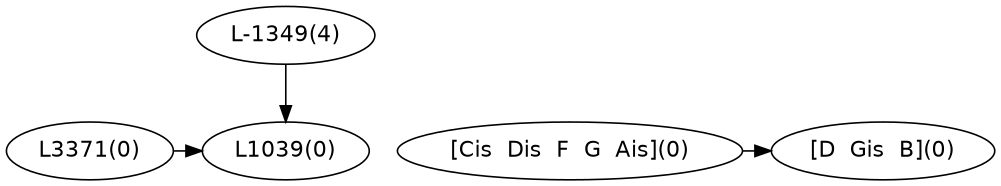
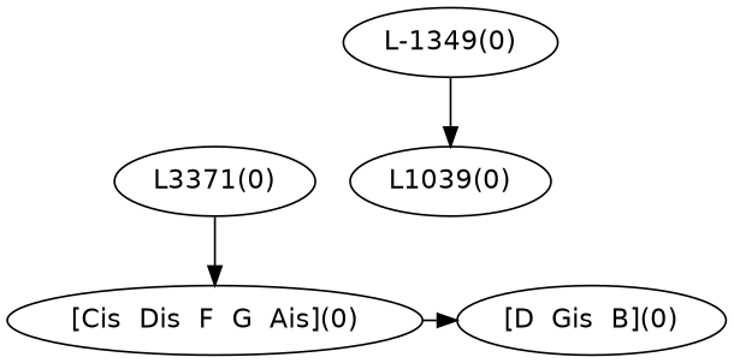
  digraph {
    fontname="DejaVu Sans"
    node [fontname="DejaVu Sans"]
    edge [fontname="DejaVu Sans"]
    "L3371(0)"
    "L1039(0)"
-   "L-1349(0)" [label="L-1349(4)"]
+   "L-1349(0)"
    "[Cis  Dis  F  G  Ais](0)"
    "[D  Gis  B](0)"
    subgraph sub_1 {
      rank=same
      "L3371(0)"
      "L1039(0)"
    }
    subgraph sub_2 {
      rank=min
      "L-1349(0)"
    }
    subgraph sub_3 {
      rank=max
      "[Cis  Dis  F  G  Ais](0)"
      "[D  Gis  B](0)"
    }
-   "L3371(0)" -> "L1039(0)"
+   "L3371(0)" -> "[Cis  Dis  F  G  Ais](0)"
    "L-1349(0)" -> "L1039(0)"
    "[Cis  Dis  F  G  Ais](0)" -> "[D  Gis  B](0)"
  }
